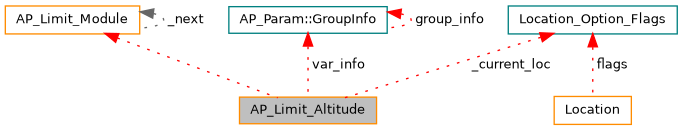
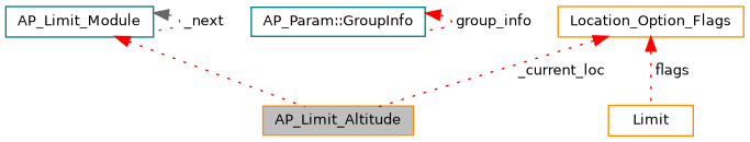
  digraph {
    node [color=darkorange fillcolor=white fontname=Helvetica fontsize=10 shape=record style=filled]
    edge [color=red dir=back fontname=Helvetica fontsize=10 labelfontname=Helvetica labelfontsize=10 style=dotted]
    n1 [fillcolor=grey75 fontcolor=black height=0.2 label=AP_Limit_Altitude width=0.4]
-   n2 [height=0.2 label=AP_Limit_Module width=0.4]
+   n2 [color=teal height=0.2 label=AP_Limit_Module width=0.4]
    n3 [color=teal height=0.2 label="AP_Param::GroupInfo" width=0.4]
-   n4 [height=0.2 label=Location width=0.4]
-   n5 [color=teal height=0.2 label=Location_Option_Flags width=0.4]
+   n4 [height=0.2 label=Limit width=0.4]
+   n5 [height=0.2 label=Location_Option_Flags width=0.4]
    n2 -> n1
    n2 -> n2 [color=gray40 label=" _next"]
-   n3 -> n1 [label=" var_info"]
    n3 -> n3 [label=" group_info"]
    n5 -> n1 [label=" _current_loc"]
    n5 -> n4 [label=" flags"]
  }
